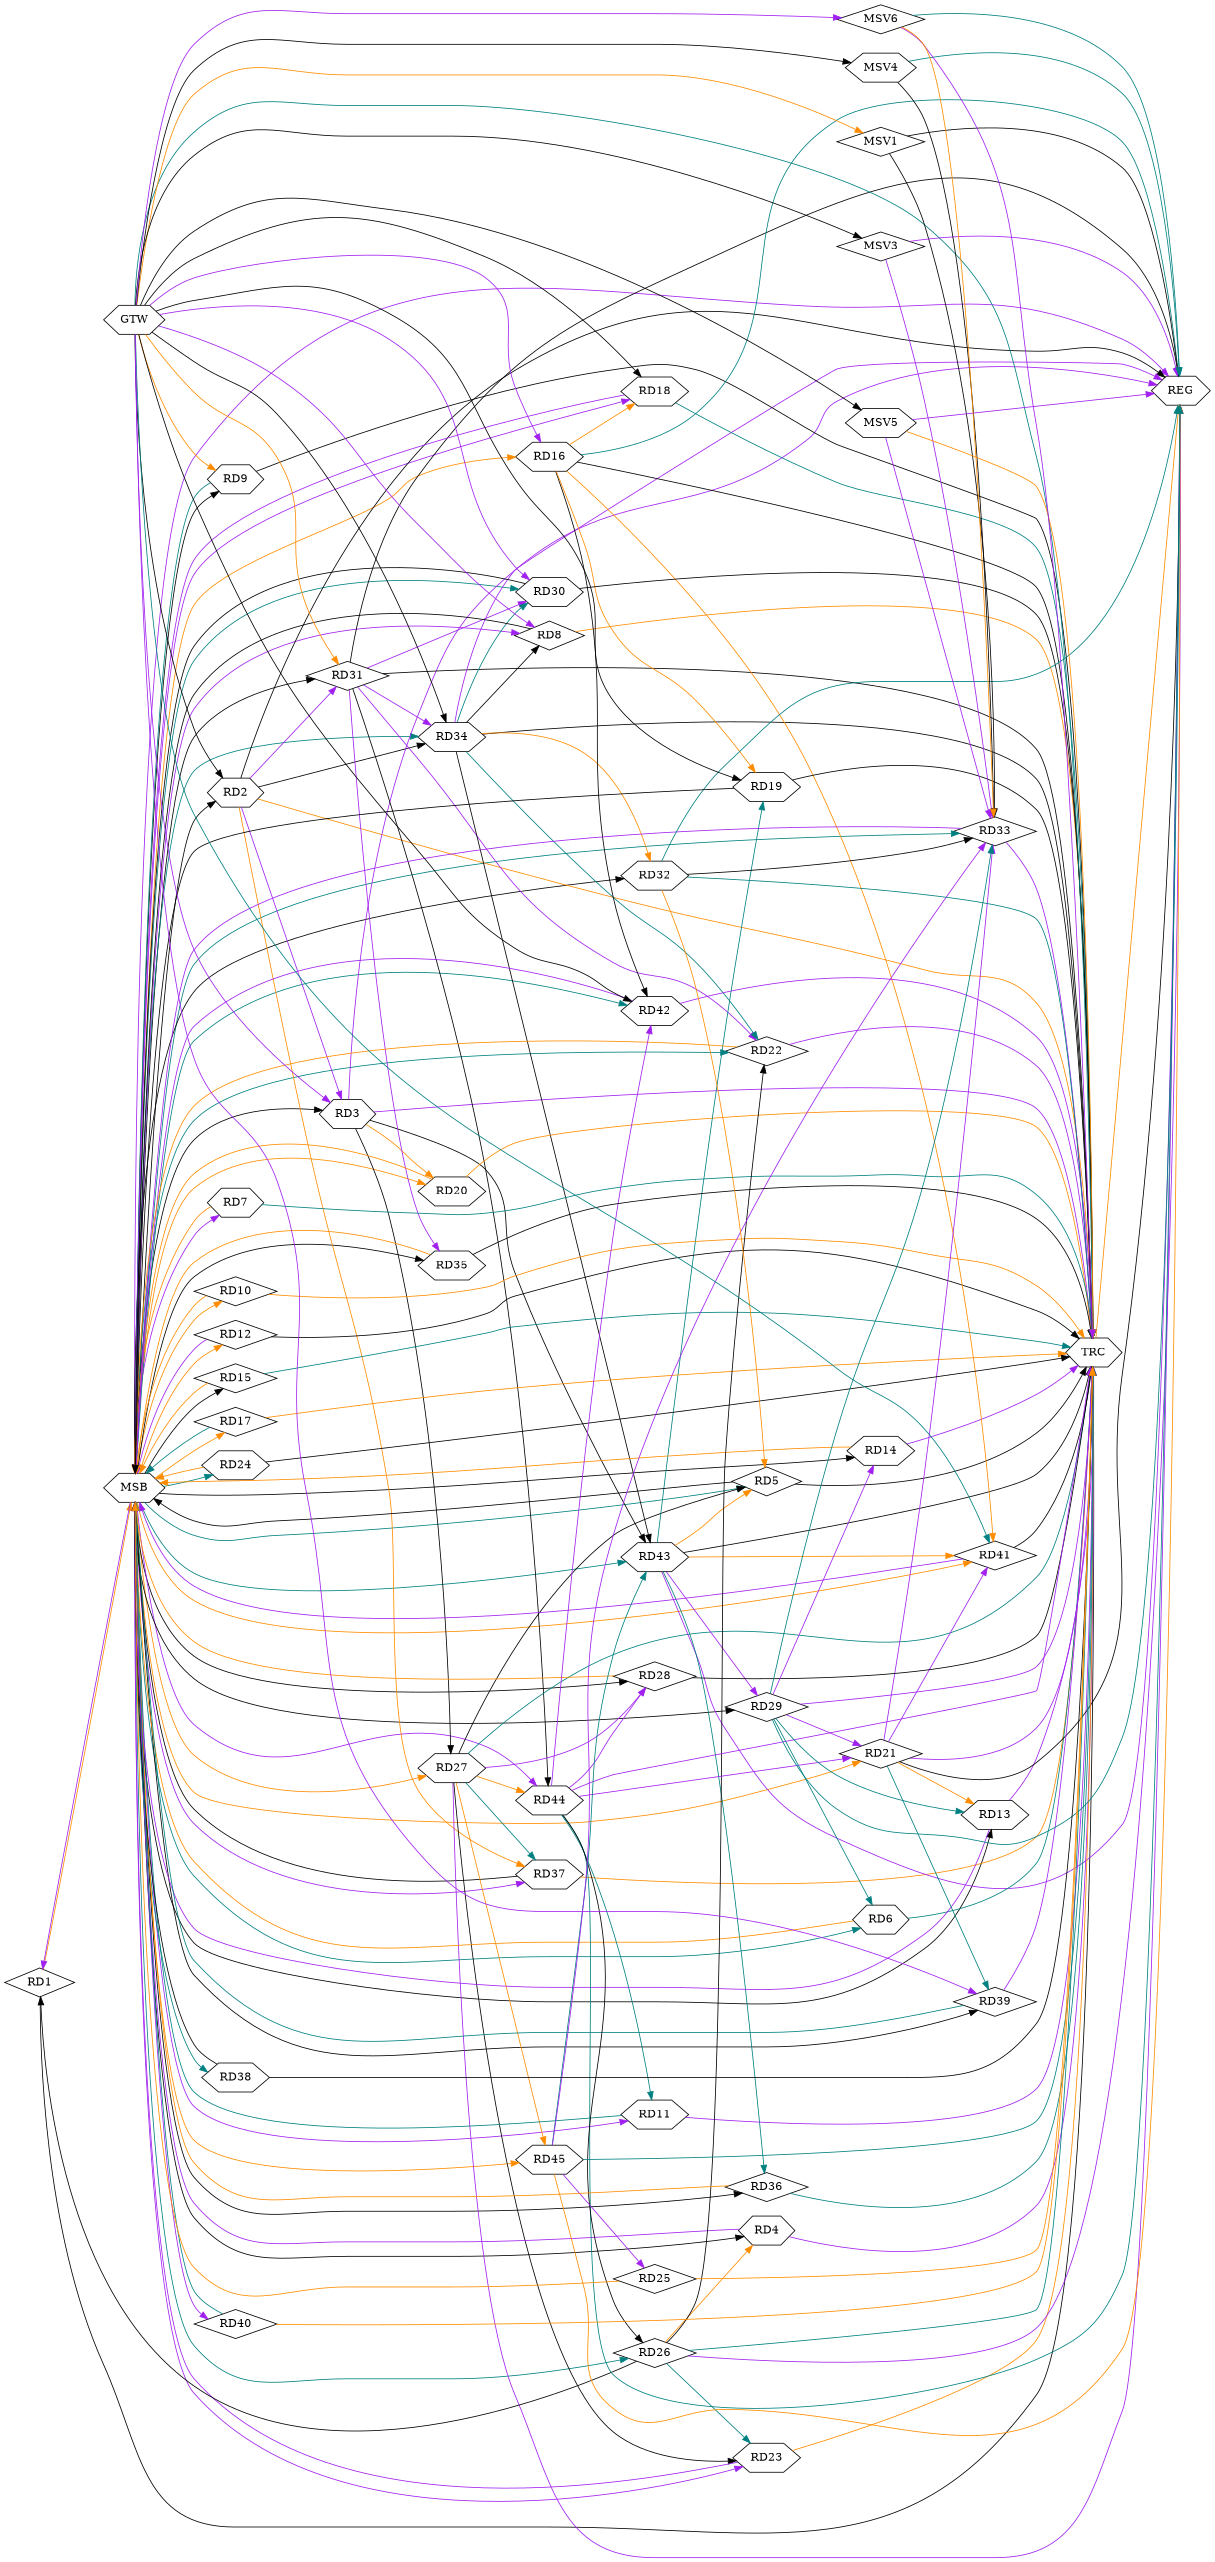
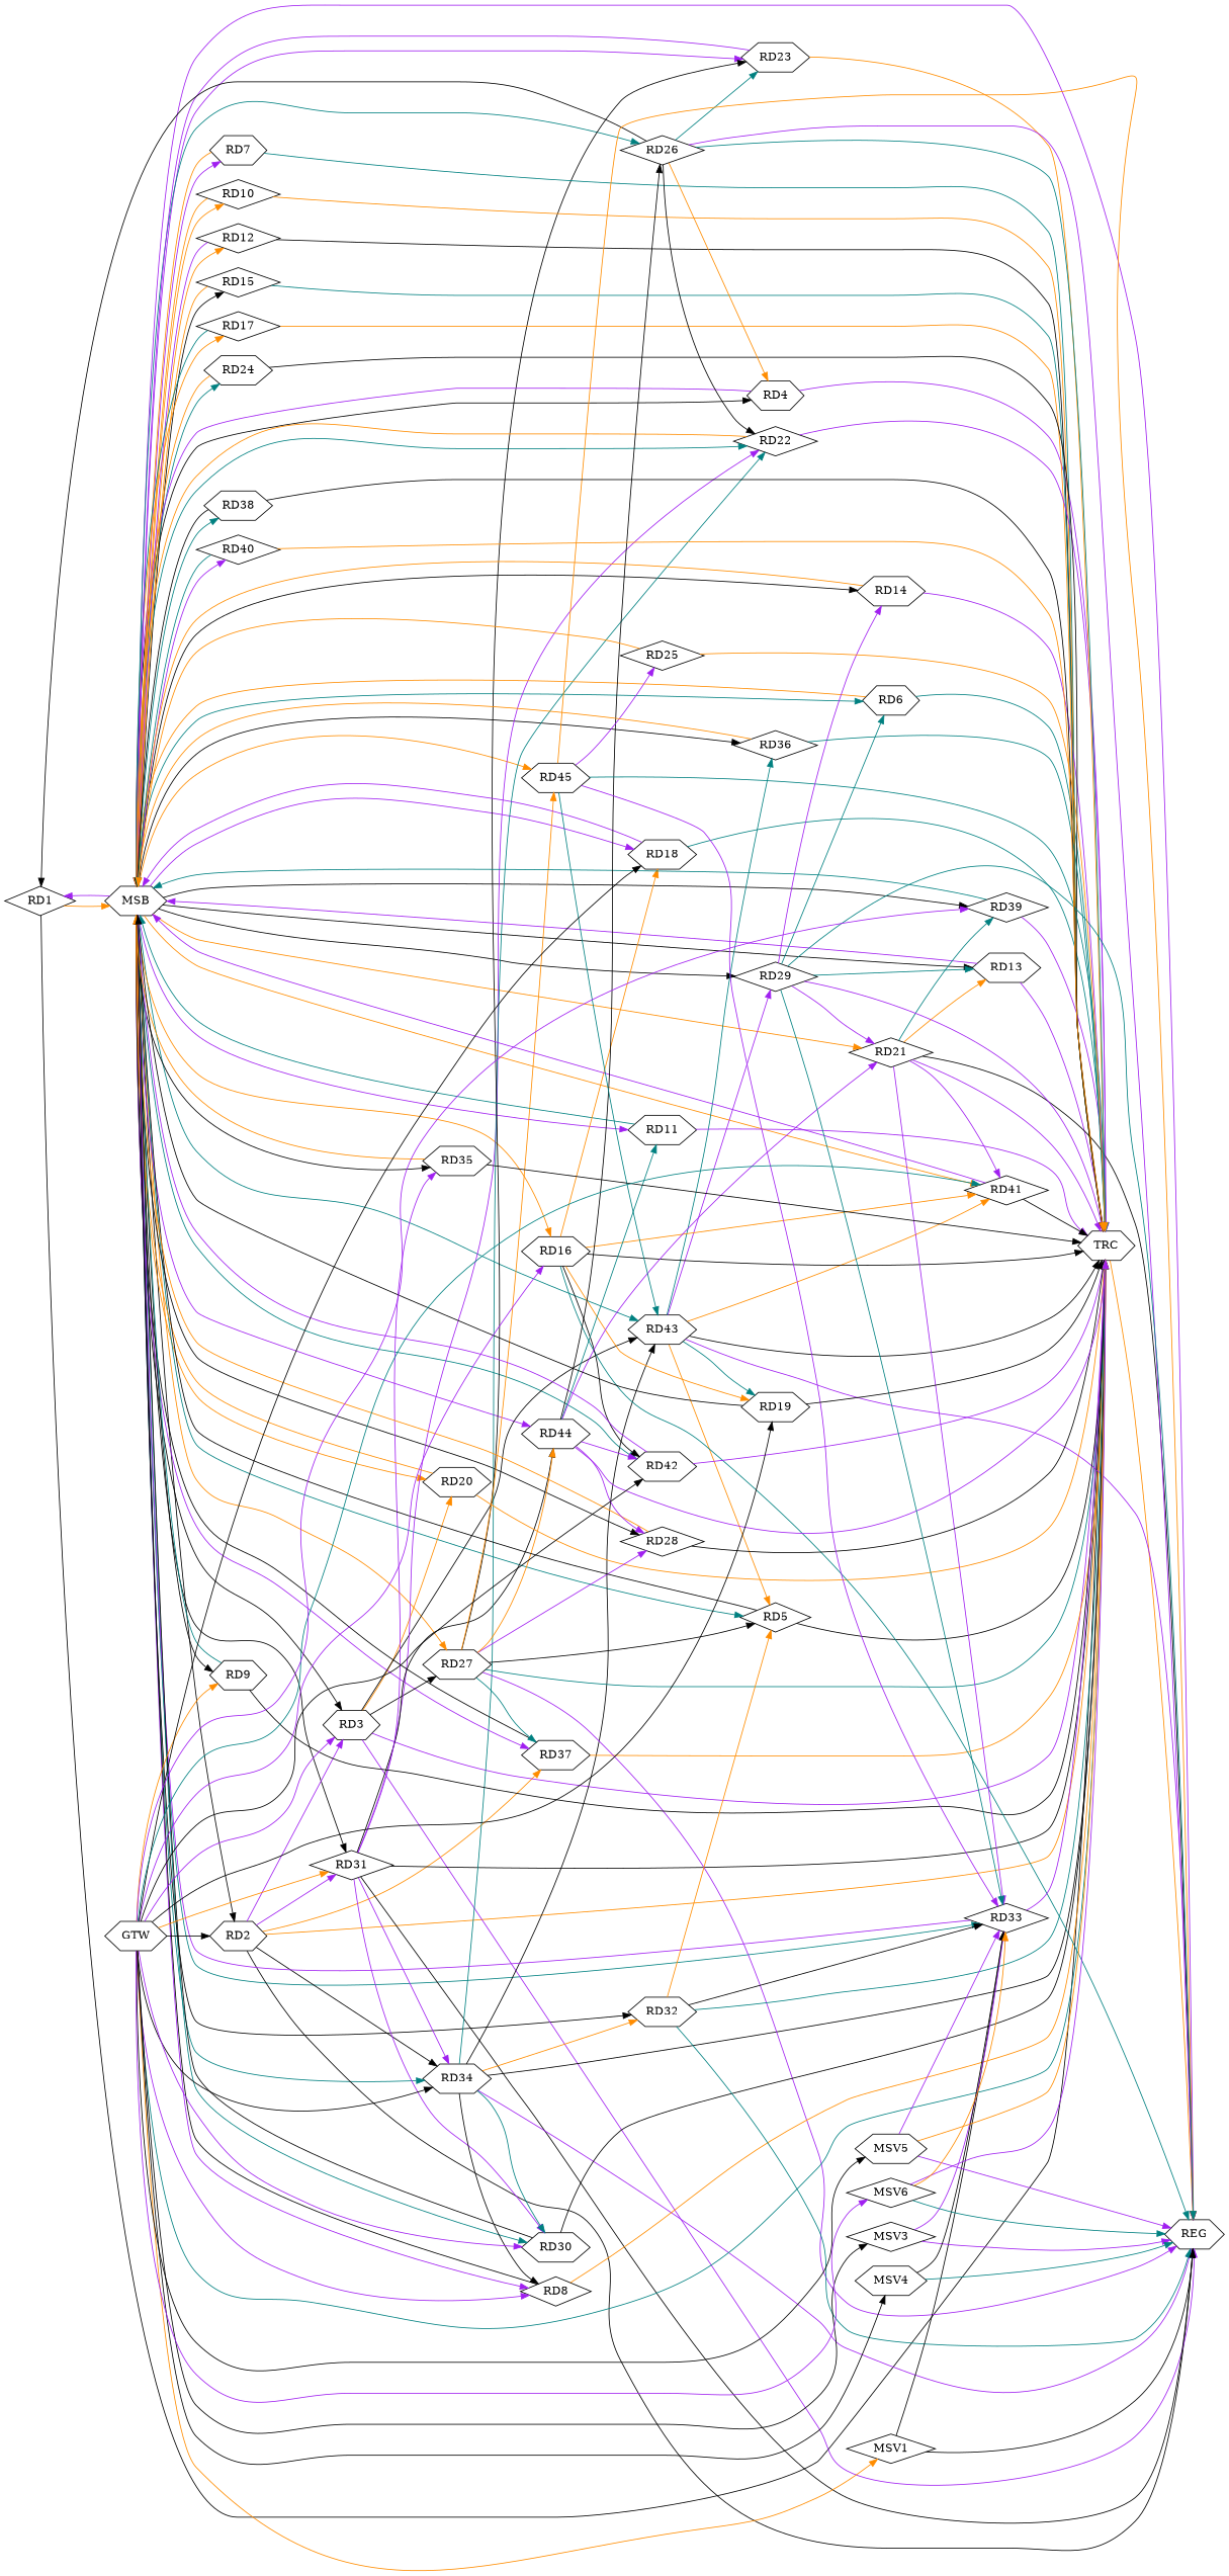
  strict digraph {
    rankdir=LR
    node [shape=hexagon]
    edge [color=purple]
    n1 [label=RD1 shape=diamond]
    n2 [label=MSB]
    n3 [label=TRC]
    n4 [label=RD2]
    n5 [label=RD3]
    n6 [label=RD31 shape=diamond]
    n7 [label=RD34]
    n8 [label=RD37]
    n9 [label=REG]
    n10 [label=RD20]
    n11 [label=RD27]
    n12 [label=RD43]
    n13 [label=RD4]
    n14 [label=RD5 shape=diamond]
    n15 [label=RD6]
    n16 [label=RD7]
    n17 [label=RD8 shape=diamond]
    n18 [label=RD9]
    n19 [label=RD10 shape=diamond]
    n20 [label=RD11]
    n21 [label=RD12 shape=diamond]
    n22 [label=RD13]
    n23 [label=RD14]
    n24 [label=RD15 shape=diamond]
    n25 [label=RD16]
    n26 [label=RD18]
    n27 [label=RD41 shape=diamond]
    n28 [label=RD42]
    n29 [label=RD17 shape=diamond]
    n30 [label=RD21 shape=diamond]
    n31 [label=RD33 shape=diamond]
    n32 [label=RD39 shape=diamond]
    n33 [label=RD22 shape=diamond]
    n34 [label=RD23]
    n35 [label=RD24]
    n36 [label=RD26 shape=diamond]
    n37 [label=RD28 shape=diamond]
    n38 [label=RD44]
    n39 [label=RD45]
    n40 [label=RD29 shape=diamond]
    n41 [label=RD30]
    n42 [label=RD35]
    n43 [label=RD32]
    n44 [label=RD36 shape=diamond]
    n45 [label=RD38]
    n46 [label=RD40 shape=diamond]
    n47 [label=RD19]
    n48 [label=RD25 shape=diamond]
    n49 [label=GTW]
    n50 [label=MSV1 shape=diamond]
    n51 [label=MSV3 shape=diamond]
    n52 [label=MSV4]
    n53 [label=MSV5]
    n54 [label=MSV6 shape=diamond]
    n1 -> n2 [color=darkorange]
    n1 -> n3 [color=black]
    n2 -> n1
    n2 -> n4 [color=black]
    n2 -> n5 [color=black]
    n2 -> n6 [color=black]
    n2 -> n7 [color=teal]
    n2 -> n8
    n2 -> n9
    n2 -> n10 [color=darkorange]
    n2 -> n11 [color=darkorange]
    n2 -> n12 [color=teal]
    n2 -> n13 [color=black]
    n2 -> n14 [color=teal]
    n2 -> n15 [color=teal]
    n2 -> n16
    n2 -> n17
    n2 -> n18 [color=black]
    n2 -> n19 [color=darkorange]
    n2 -> n20
    n2 -> n21 [color=darkorange]
    n2 -> n22 [color=black]
    n2 -> n23 [color=black]
    n2 -> n24 [color=black]
    n2 -> n25 [color=darkorange]
    n2 -> n26
    n2 -> n27 [color=darkorange]
    n2 -> n28 [color=teal]
    n2 -> n29 [color=darkorange]
    n2 -> n30 [color=darkorange]
    n2 -> n31 [color=teal]
    n2 -> n32 [color=black]
    n2 -> n33 [color=teal]
    n2 -> n34
    n2 -> n35 [color=teal]
    n2 -> n36 [color=teal]
    n2 -> n37 [color=black]
    n2 -> n38
    n2 -> n39 [color=darkorange]
    n2 -> n40 [color=black]
    n2 -> n41 [color=teal]
    n2 -> n42 [color=black]
    n2 -> n43 [color=black]
    n2 -> n44 [color=black]
    n2 -> n45 [color=teal]
    n2 -> n46
    n3 -> n9 [color=darkorange]
    n4 -> n3 [color=darkorange]
    n4 -> n5
    n4 -> n6
    n4 -> n7 [color=black]
    n4 -> n8 [color=darkorange]
    n4 -> n9 [color=black]
    n5 -> n3
    n5 -> n9
    n5 -> n10 [color=darkorange]
    n5 -> n11 [color=black]
    n5 -> n12 [color=black]
    n6 -> n3 [color=black]
    n6 -> n7
    n6 -> n9 [color=black]
    n6 -> n33
    n6 -> n38 [color=black]
    n6 -> n41
    n6 -> n42
    n7 -> n3 [color=black]
    n7 -> n9
    n7 -> n12 [color=black]
    n7 -> n17 [color=black]
    n7 -> n33 [color=teal]
    n7 -> n41 [color=teal]
    n7 -> n43 [color=darkorange]
    n8 -> n2 [color=black]
    n8 -> n3 [color=darkorange]
    n10 -> n2 [color=darkorange]
    n10 -> n3 [color=darkorange]
    n11 -> n3 [color=teal]
    n11 -> n8 [color=teal]
    n11 -> n9
    n11 -> n14 [color=black]
    n11 -> n34 [color=black]
    n11 -> n37
    n11 -> n38 [color=darkorange]
    n11 -> n39 [color=darkorange]
    n12 -> n3 [color=black]
    n12 -> n9
    n12 -> n14 [color=darkorange]
    n12 -> n27 [color=darkorange]
    n12 -> n40
    n12 -> n44 [color=teal]
    n12 -> n47 [color=teal]
    n13 -> n2
    n13 -> n3
    n14 -> n2 [color=black]
    n14 -> n3 [color=black]
    n15 -> n2 [color=darkorange]
    n15 -> n3 [color=teal]
    n16 -> n2 [color=darkorange]
    n16 -> n3 [color=teal]
    n17 -> n2 [color=black]
    n17 -> n3 [color=darkorange]
    n18 -> n2 [color=teal]
    n18 -> n3 [color=black]
    n19 -> n2 [color=darkorange]
    n19 -> n3 [color=darkorange]
    n20 -> n2 [color=teal]
    n20 -> n3
    n21 -> n2
    n21 -> n3 [color=black]
    n22 -> n2
    n22 -> n3
    n23 -> n2 [color=darkorange]
    n23 -> n3
    n24 -> n2 [color=darkorange]
    n24 -> n3 [color=teal]
    n25 -> n3 [color=black]
    n25 -> n9 [color=teal]
    n25 -> n26 [color=darkorange]
    n25 -> n27 [color=darkorange]
    n25 -> n28 [color=black]
    n25 -> n47 [color=darkorange]
    n26 -> n2
    n26 -> n3 [color=teal]
    n27 -> n2
    n27 -> n3 [color=black]
    n28 -> n2
    n28 -> n3
    n29 -> n2 [color=teal]
    n29 -> n3 [color=darkorange]
    n30 -> n3
    n30 -> n9 [color=black]
    n30 -> n22 [color=darkorange]
    n30 -> n27
    n30 -> n31
    n30 -> n32 [color=teal]
    n31 -> n2
    n31 -> n3
    n32 -> n2 [color=teal]
    n32 -> n3
    n33 -> n2 [color=darkorange]
    n33 -> n3
    n34 -> n2
    n34 -> n3 [color=darkorange]
    n35 -> n2 [color=darkorange]
    n35 -> n3 [color=black]
    n36 -> n1 [color=black]
    n36 -> n3 [color=teal]
    n36 -> n9
    n36 -> n13 [color=darkorange]
    n36 -> n33 [color=black]
    n36 -> n34 [color=teal]
    n37 -> n2 [color=darkorange]
    n37 -> n3 [color=black]
    n38 -> n3
-   n38 -> n9 [color=teal]
    n38 -> n20 [color=teal]
    n38 -> n28
    n38 -> n30
    n38 -> n36 [color=black]
    n38 -> n37
    n39 -> n3 [color=teal]
    n39 -> n9 [color=darkorange]
    n39 -> n12 [color=teal]
    n39 -> n31
    n39 -> n48
    n40 -> n3
    n40 -> n9 [color=teal]
    n40 -> n15 [color=teal]
    n40 -> n22 [color=teal]
    n40 -> n23
    n40 -> n30
    n40 -> n31 [color=teal]
    n41 -> n2 [color=black]
    n41 -> n3 [color=black]
    n42 -> n2 [color=darkorange]
    n42 -> n3 [color=black]
    n43 -> n3 [color=teal]
    n43 -> n9 [color=teal]
    n43 -> n14 [color=darkorange]
    n43 -> n31 [color=black]
    n44 -> n2 [color=darkorange]
    n44 -> n3 [color=teal]
    n45 -> n2 [color=black]
    n45 -> n3 [color=black]
    n46 -> n2 [color=teal]
    n46 -> n3 [color=darkorange]
    n47 -> n2 [color=black]
    n47 -> n3 [color=black]
    n48 -> n2 [color=darkorange]
    n48 -> n3 [color=darkorange]
    n49 -> n3 [color=teal]
    n49 -> n4 [color=black]
    n49 -> n5
    n49 -> n6 [color=darkorange]
    n49 -> n7 [color=black]
    n49 -> n17
    n49 -> n18 [color=darkorange]
    n49 -> n25
    n49 -> n26 [color=black]
    n49 -> n27 [color=teal]
    n49 -> n28 [color=black]
    n49 -> n32
    n49 -> n41
    n49 -> n47 [color=black]
    n49 -> n50 [color=darkorange]
    n49 -> n51 [color=black]
    n49 -> n52 [color=black]
    n49 -> n53 [color=black]
    n49 -> n54
    n50 -> n9 [color=black]
    n50 -> n31 [color=black]
    n51 -> n9
    n51 -> n31
    n52 -> n9 [color=teal]
    n52 -> n31 [color=black]
    n53 -> n3 [color=darkorange]
    n53 -> n9
    n53 -> n31
    n54 -> n3
    n54 -> n9 [color=teal]
    n54 -> n31 [color=darkorange]
  }
